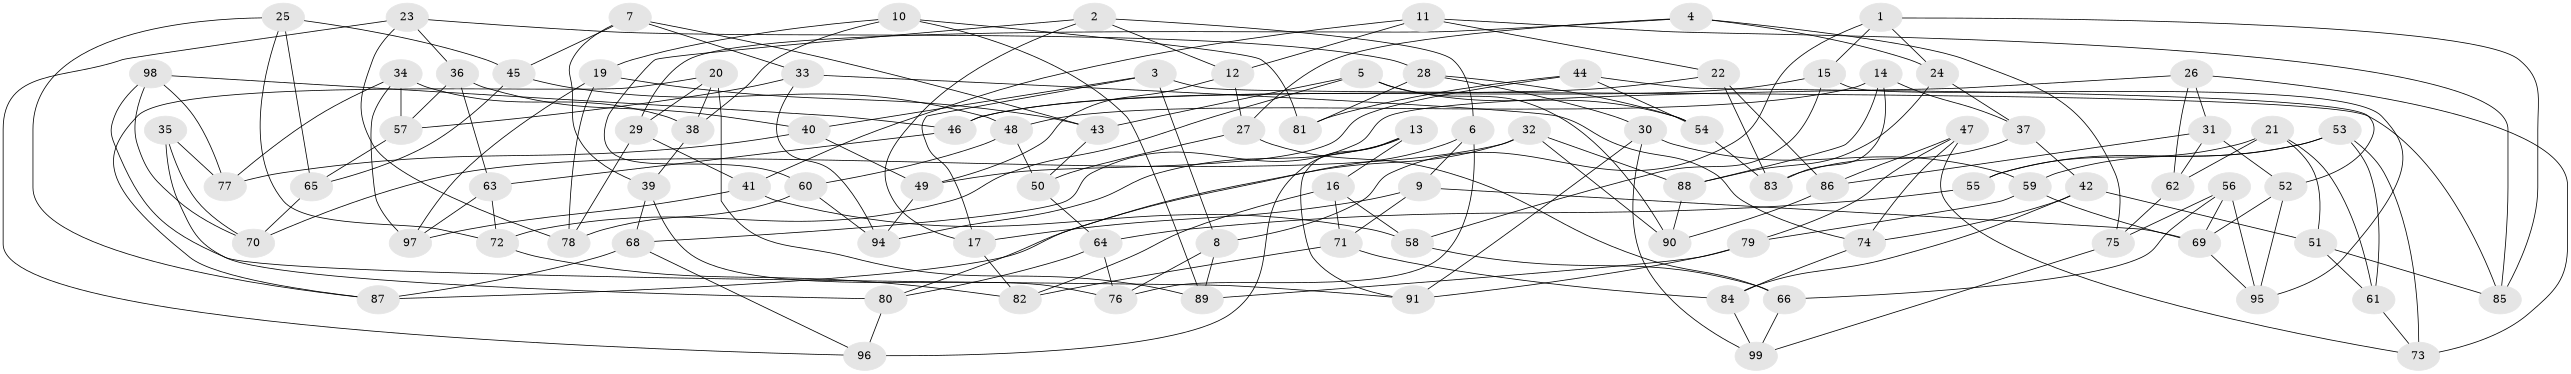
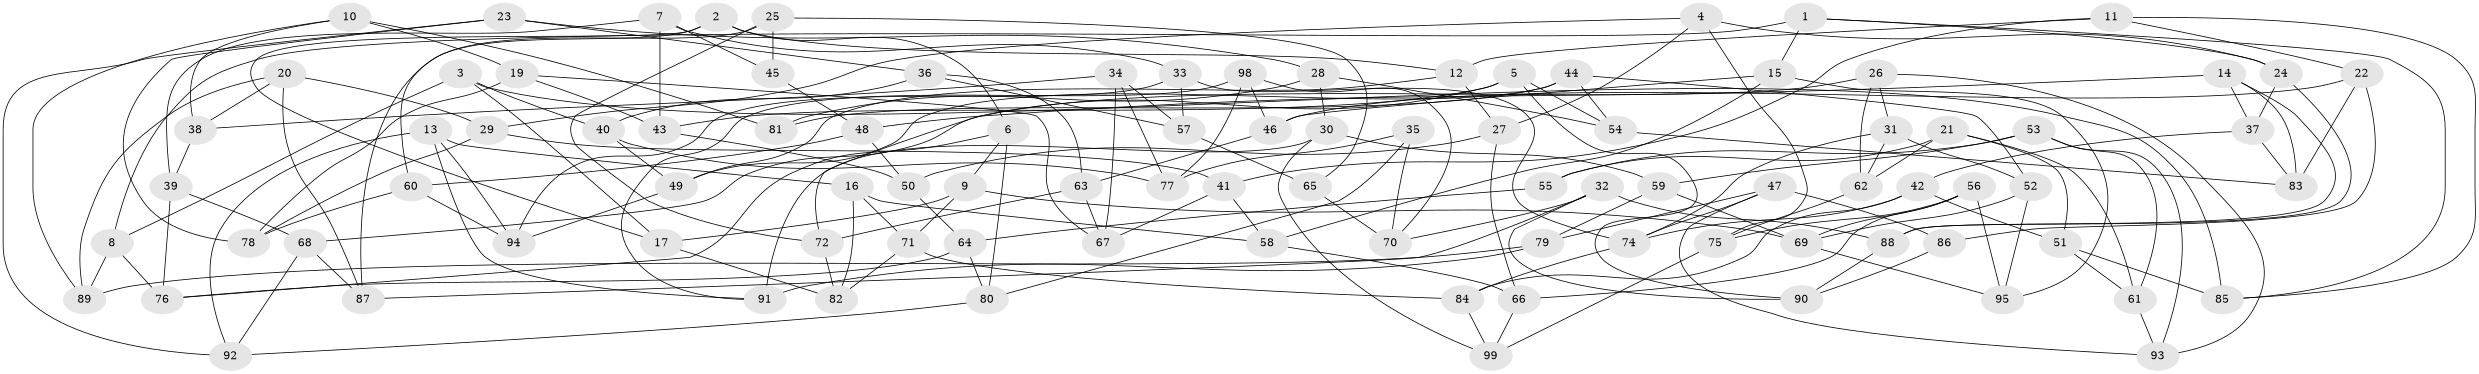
  graph {
    node [color=gray90 style=filled]
    1
    8
    15
    24
    85
    76
    89
    46
    58
    95
    37
    88
    2
    6
    12
    17
    60
    9
    80
    27
    49
    82
    94
    78
    3
    40
    77
    4
    29
    75
    50
    66
    41
    n34 [label=99]
    5
    43
    54
    72
    90
    83
    69
    71
-   92 [label=96]
+   92
    7
    33
    39
    45
    57
    74
    68
    48
    65
    84
    10
    19
    38
    81
-   67 [label=97]
+   67
    11
    22
    86
    13
    16
    91
    14
    42
    63
    n68 [label=98]
    70
    20
    87
    21
    51
    55
    61
    62
    64
-   73
+   73 [label=93]
    23
    28
    36
    30
    25
    26
    31
    52
    59
    79
    32
    34
    35
    44
    47
    53
    56
    1 -- 8
    1 -- 15
    1 -- 24
    1 -- 85
    8 -- 76
    8 -- 89
    15 -- 46
    15 -- 58
    15 -- 95
    24 -- 37
    24 -- 88
    46 -- 63
    58 -- 66
    37 -- 83
    37 -- 42
    88 -- 90
    2 -- 6
    2 -- 12
    2 -- 17
    2 -- 60
    6 -- 76
    6 -- 9
    6 -- 80
    12 -- 27
    12 -- 49
    17 -- 82
    60 -- 94
    60 -- 78
    9 -- 17
    9 -- 69
    9 -- 71
    80 -- 92
    27 -- 50
    27 -- 66
    49 -- 94
    3 -- 8
    3 -- 85
    3 -- 17
    3 -- 40
    40 -- 49
    40 -- 77
    4 -- 24
    4 -- 27
    4 -- 29
    4 -- 75
    29 -- 78
    29 -- 41
    75 -- n34
    50 -- 64
    66 -- n34
    41 -- 58
    41 -- 67
    5 -- 43
    5 -- 54
    5 -- 72
    5 -- 90
    43 -- 50
    54 -- 83
    72 -- 82
    69 -- 95
    71 -- 82
    71 -- 84
    7 -- 43
    7 -- 33
    7 -- 39
    7 -- 45
    33 -- 94
    33 -- 57
    33 -- 74
    39 -- 76
    39 -- 68
    45 -- 48
-   45 -- 65
    57 -- 65
    74 -- 84
    68 -- 92
    68 -- 87
    48 -- 60
    48 -- 50
    65 -- 70
    84 -- n34
    10 -- 89
    10 -- 19
    10 -- 38
    10 -- 81
    19 -- 78
    19 -- 43
    19 -- 67
    38 -- 39
    11 -- 85
    11 -- 12
    11 -- 41
    11 -- 22
    22 -- 46
    22 -- 83
    22 -- 86
    86 -- 90
    13 -- 94
    13 -- 92
    13 -- 16
    13 -- 91
    16 -- 58
    16 -- 82
    16 -- 71
    14 -- 37
    14 -- 88
    14 -- 83
    14 -- 48
    42 -- 74
    42 -- 84
    42 -- 51
    63 -- 72
    63 -- 67
    n68 -- 46
    n68 -- 77
    n68 -- 91
    n68 -- 70
    20 -- 89
    20 -- 29
    20 -- 38
    20 -- 87
    21 -- 51
    21 -- 55
    21 -- 61
    21 -- 62
    51 -- 85
    51 -- 61
    55 -- 64
    61 -- 73
    62 -- 75
    64 -- 76
    64 -- 80
    23 -- 78
    23 -- 92
    23 -- 28
    23 -- 36
    28 -- 54
    28 -- 81
    28 -- 30
    36 -- 40
    36 -- 57
    36 -- 63
    30 -- n34
    30 -- 91
    30 -- 59
    25 -- 72
    25 -- 45
    25 -- 65
    25 -- 87
    26 -- 68
    26 -- 62
    26 -- 73
    26 -- 31
-   31 -- 86
+   31 -- 74
    31 -- 62
    31 -- 52
    52 -- 95
    52 -- 69
    59 -- 69
    59 -- 79
    79 -- 89
    79 -- 91
    32 -- 88
    32 -- 90
    32 -- 70
    32 -- 87
    34 -- 77
    34 -- 57
    34 -- 38
    34 -- 67
    35 -- 80
    35 -- 77
    35 -- 70
    44 -- 49
    44 -- 54
    44 -- 81
    44 -- 52
    47 -- 74
    47 -- 86
    47 -- 73
    47 -- 79
    53 -- 55
    53 -- 61
    53 -- 73
    53 -- 59
    56 -- 95
    56 -- 75
    56 -- 66
    56 -- 69
  }
